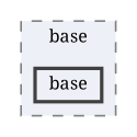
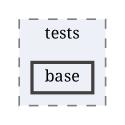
  digraph {
    compound=true
    fontname="Noto Serif"
    n1 [color=grey25 fillcolor="#edf0f7" fontname="Noto Serif" fontsize=10 height=0.2 label=base shape=box style="filled,bold" width=0.4]
    subgraph cluster_1 {
      bgcolor="#edf0f7"
      fontsize=10
-     label=base
+     label=tests
      pencolor=grey50
      style="filled,dashed"
      n1
    }
  }
